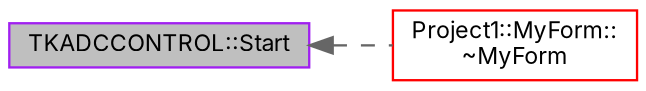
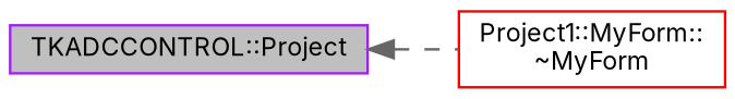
  digraph {
    rankdir=LR
    fontname=Inter
    node [fontname=Inter fontsize=10 shape=record style=filled]
-   n1 [color=purple fillcolor=grey75 fontcolor=black height=0.2 label="TKADCCONTROL::Start" width=0.4]
+   n1 [color=purple fillcolor=grey75 fontcolor=black height=0.2 label="TKADCCONTROL::Project" width=0.4]
    n2 [color=red fillcolor=white height=0.2 label="Project1::MyForm::\l~MyForm" width=0.4]
    n1 -> n2 [color=gray40 dir=back fontname=Inter fontsize=10 labelfontname=Helvetica labelfontsize=10 style=dashed]
  }
